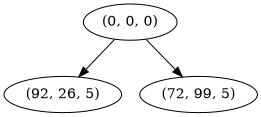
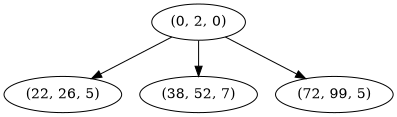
  digraph {
-   "(0, 0, 0)"
-   "(22, 26, 5)" [label="(92, 26, 5)"]
+   "(0, 0, 0)" [label="(0, 2, 0)"]
+   "(22, 26, 5)"
+   "(38, 52, 7)"
    n4 [label="(72, 99, 5)"]
    "(0, 0, 0)" -> "(22, 26, 5)"
+   "(0, 0, 0)" -> "(38, 52, 7)"
    "(0, 0, 0)" -> n4
  }
